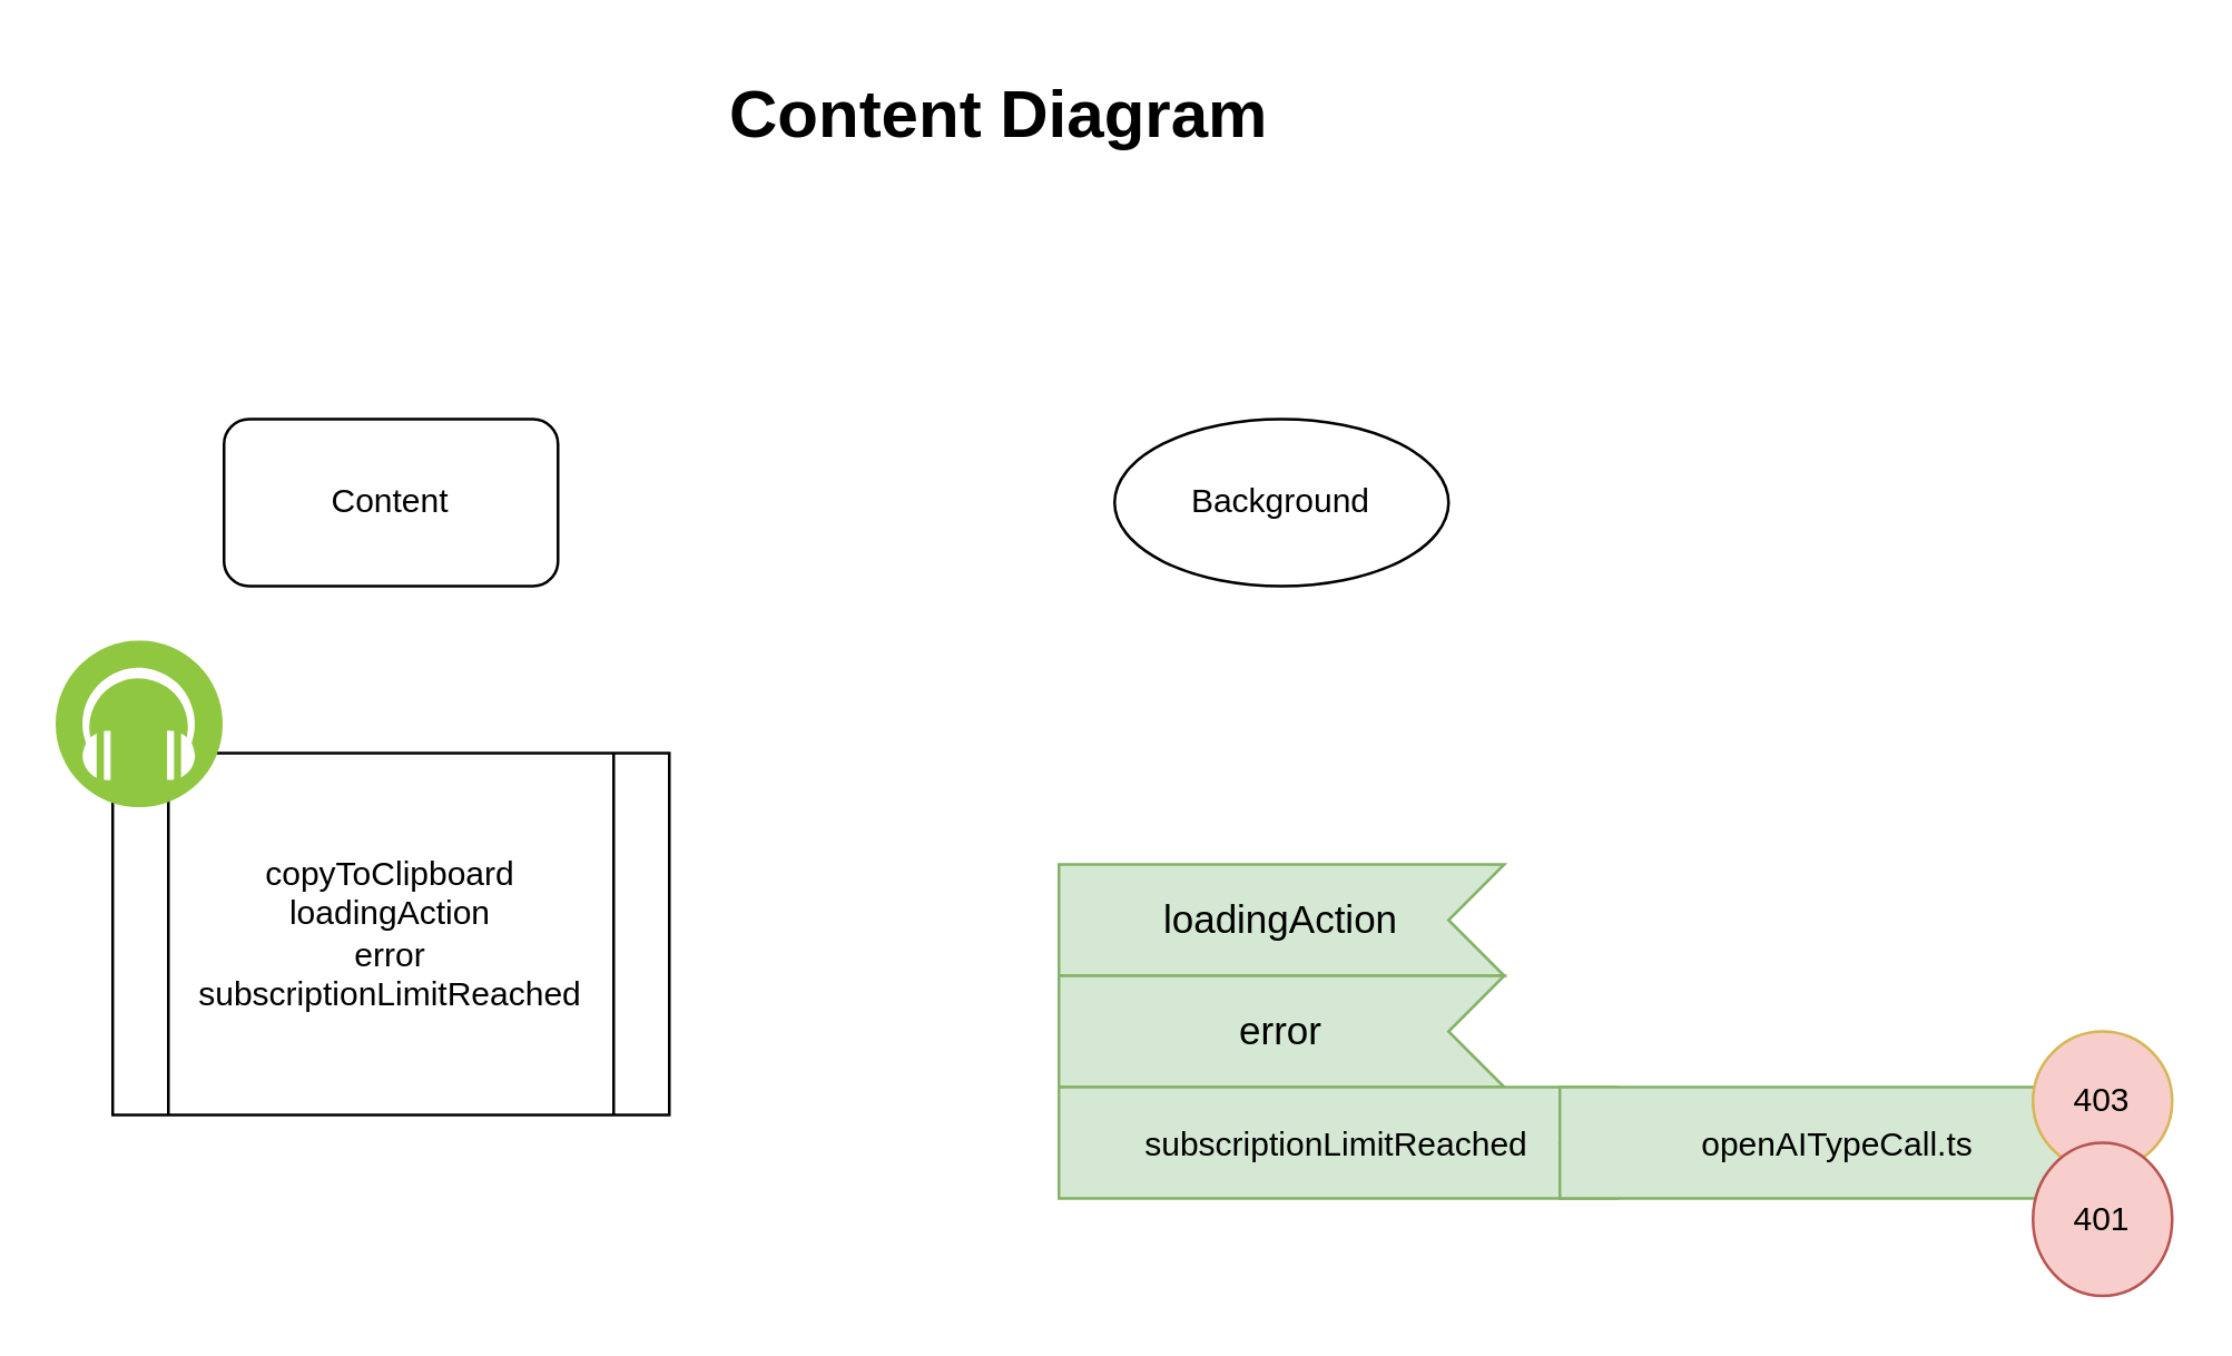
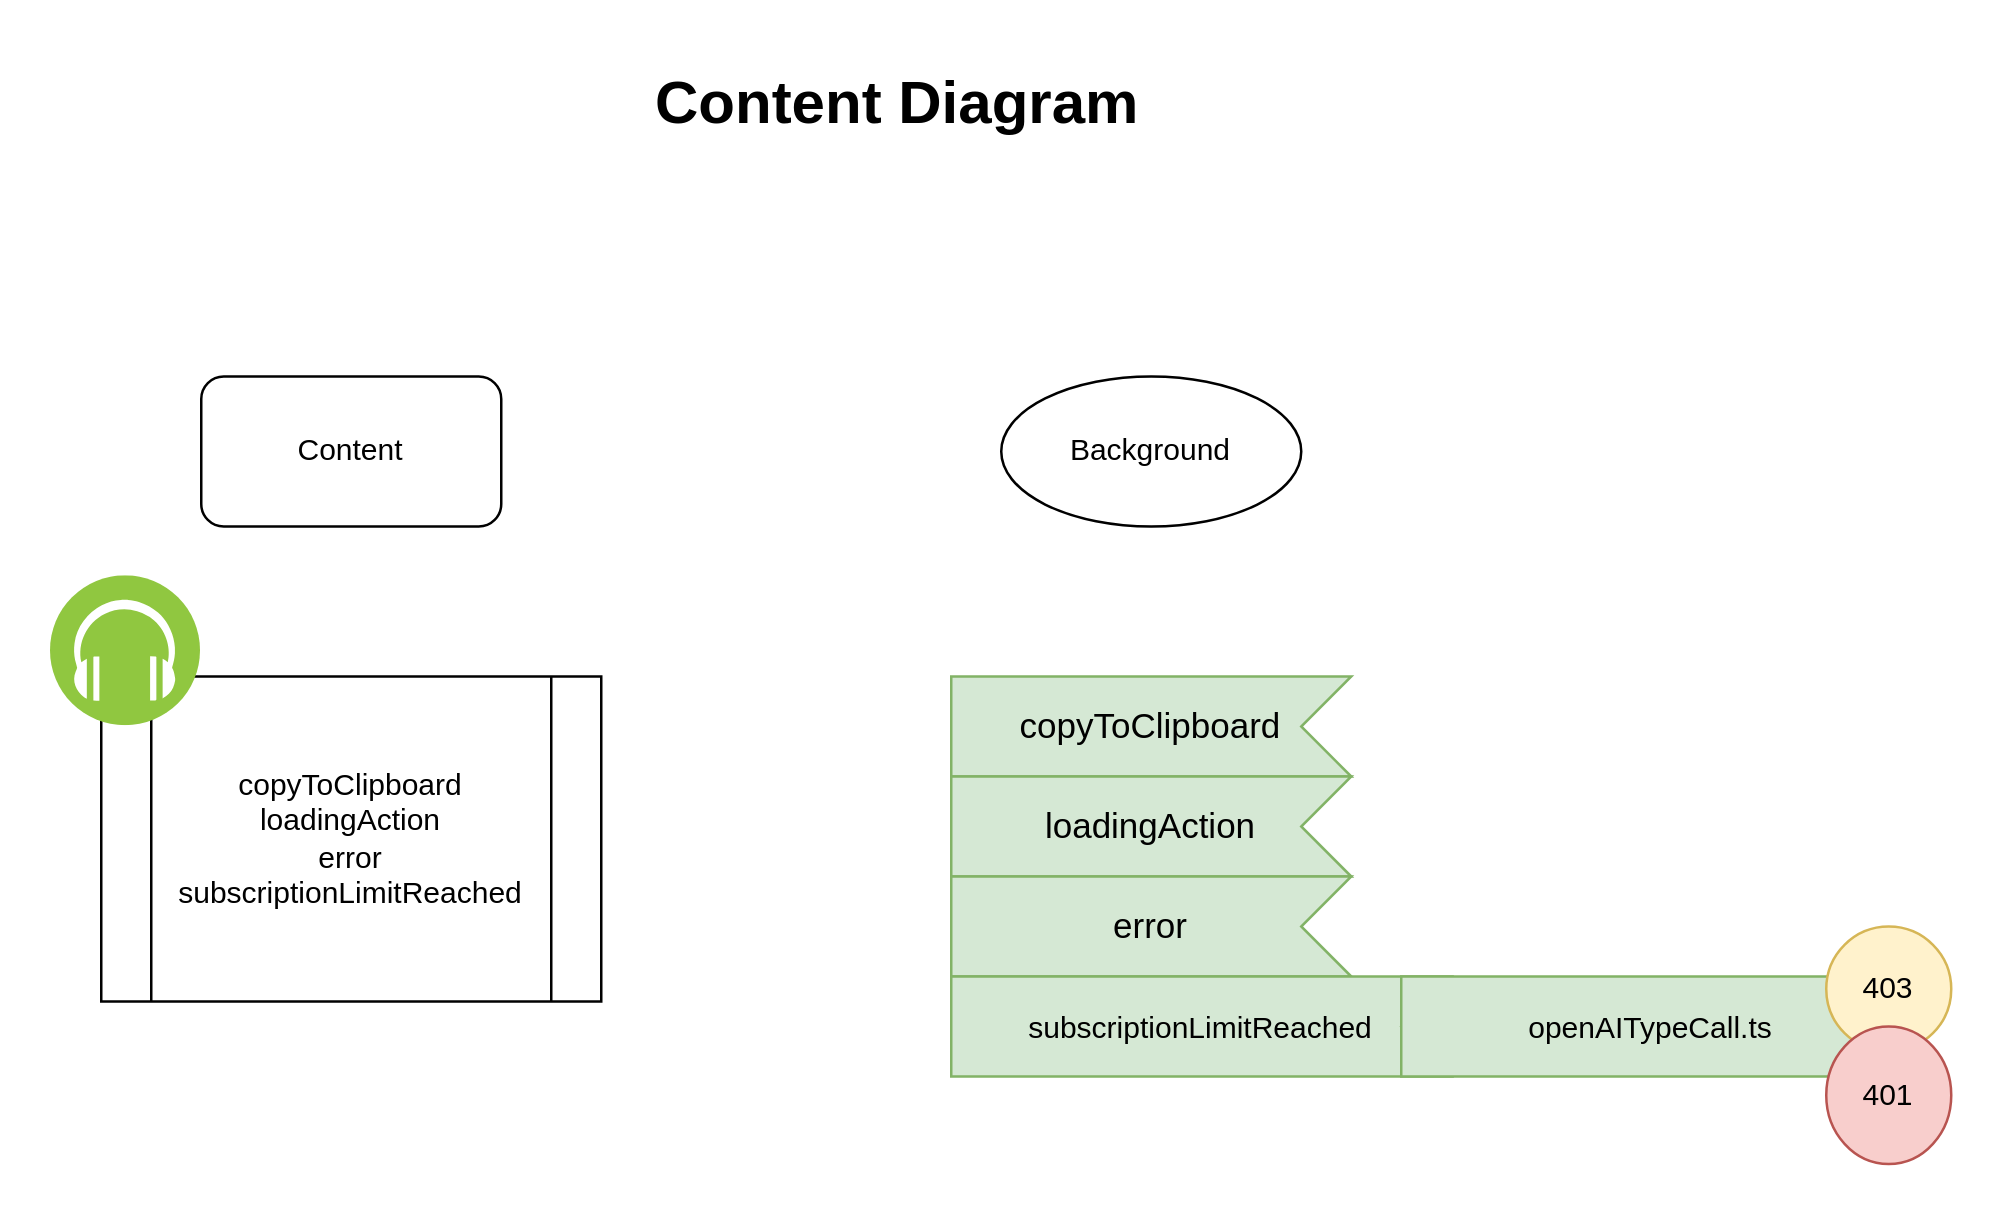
  <mxCell id="0" />
  <mxCell id="1" parent="0" />
  <mxCell id="2" value="Content" style="whiteSpace=wrap;html=1;rounded=1;" parent="1" vertex="1"><mxGeometry x="80" y="150" width="120" height="60" as="geometry" /></mxCell>
  <mxCell id="3" value="Background" style="ellipse;whiteSpace=wrap;html=1;" parent="1" vertex="1"><mxGeometry x="400" y="150" width="120" height="60" as="geometry" /></mxCell>
  <mxCell id="4" value="copyToClipboard&lt;div&gt;loadingAction&lt;/div&gt;&lt;div&gt;error&lt;/div&gt;&lt;div&gt;subscriptionLimitReached&lt;/div&gt;" style="shape=process;whiteSpace=wrap;html=1;backgroundOutline=1;" parent="1" vertex="1"><mxGeometry x="40" y="270" width="200" height="130" as="geometry" /></mxCell>
  <mxCell id="5" value="" style="image;aspect=fixed;perimeter=ellipsePerimeter;html=1;align=center;shadow=0;dashed=0;fontColor=#4277BB;labelBackgroundColor=default;fontSize=12;spacingTop=3;image=img/lib/ibm/blockchain/event_listener.svg;" parent="1" vertex="1"><mxGeometry x="20" y="230" width="60" height="60" as="geometry" /></mxCell>
+ <mxCell id="6" value="copyToClipboard" style="html=1;shape=mxgraph.infographic.ribbonSimple;notch1=20;notch2=0;align=center;verticalAlign=middle;fontSize=14;fontStyle=0;flipH=1;fillColor=#d5e8d4;whiteSpace=wrap;strokeColor=#82b366;" parent="1" vertex="1"><mxGeometry x="380" y="270" width="160" height="40" as="geometry" /></mxCell>
  <mxCell id="7" value="loadingAction" style="html=1;shape=mxgraph.infographic.ribbonSimple;notch1=20;notch2=0;align=center;verticalAlign=middle;fontSize=14;fontStyle=0;flipH=1;fillColor=#d5e8d4;whiteSpace=wrap;strokeColor=#82b366;" parent="1" vertex="1"><mxGeometry x="380" y="310" width="160" height="40" as="geometry" /></mxCell>
  <mxCell id="8" value="error" style="html=1;shape=mxgraph.infographic.ribbonSimple;notch1=20;notch2=0;align=center;verticalAlign=middle;fontSize=14;fontStyle=0;flipH=1;fillColor=#d5e8d4;whiteSpace=wrap;strokeColor=#82b366;" parent="1" vertex="1"><mxGeometry x="380" y="350" width="160" height="40" as="geometry" /></mxCell>
  <mxCell id="9" value="&lt;span style=&quot;font-size: 12px;&quot;&gt;subscriptionLimitReached&lt;/span&gt;" style="html=1;shape=mxgraph.infographic.ribbonSimple;notch1=20;notch2=0;align=center;verticalAlign=middle;fontSize=14;fontStyle=0;flipH=1;fillColor=#d5e8d4;whiteSpace=wrap;strokeColor=#82b366;" parent="1" vertex="1"><mxGeometry x="380" y="390" width="200" height="40" as="geometry" /></mxCell>
  <mxCell id="10" value="&lt;span style=&quot;font-size: 12px;&quot;&gt;openAITypeCall.ts&lt;/span&gt;" style="html=1;shape=mxgraph.infographic.ribbonSimple;notch1=20;notch2=0;align=center;verticalAlign=middle;fontSize=14;fontStyle=0;flipH=1;fillColor=#d5e8d4;whiteSpace=wrap;strokeColor=#82b366;" parent="1" vertex="1"><mxGeometry x="560" y="390" width="200" height="40" as="geometry" /></mxCell>
  <mxCell id="11" value="&lt;h1 style=&quot;margin-top: 0px;&quot;&gt;Content Diagram&lt;/h1&gt;" style="text;html=1;whiteSpace=wrap;overflow=hidden;rounded=0;" parent="1" vertex="1"><mxGeometry x="260" y="20" width="200" height="40" as="geometry" /></mxCell>
- <mxCell id="12" value="403" style="ellipse;whiteSpace=wrap;html=1;fillColor=#f8cecc;strokeColor=#d6b656;" vertex="1" parent="1"><mxGeometry x="730" y="370" width="50" height="50" as="geometry" /></mxCell>
+ <mxCell id="12" value="403" style="ellipse;whiteSpace=wrap;html=1;fillColor=#fff2cc;strokeColor=#d6b656;" vertex="1" parent="1"><mxGeometry x="730" y="370" width="50" height="50" as="geometry" /></mxCell>
  <mxCell id="13" value="401" style="ellipse;whiteSpace=wrap;html=1;fillColor=#f8cecc;strokeColor=#b85450;" vertex="1" parent="1"><mxGeometry x="730" y="410" width="50" height="55" as="geometry" /></mxCell>
